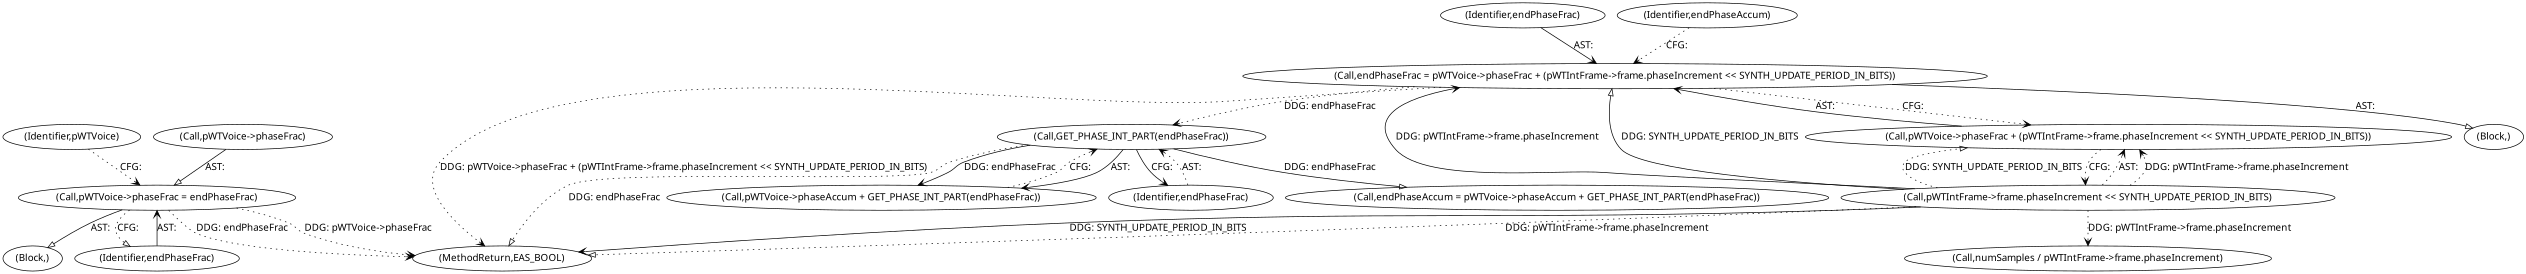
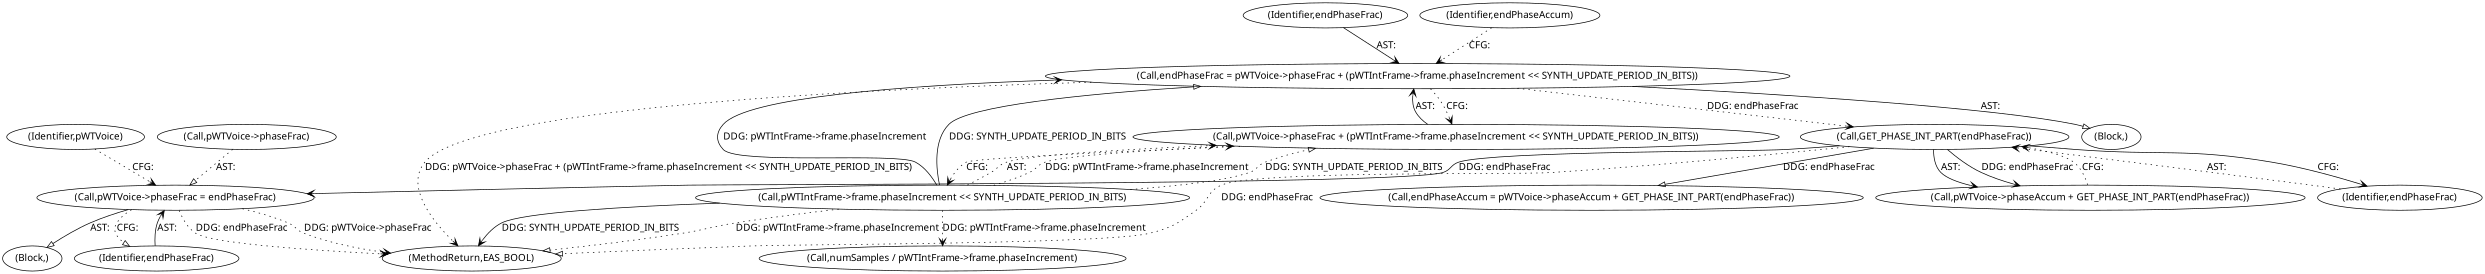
  digraph {
    fontname="Noto Sans"
    node [fontname="Noto Sans"]
    edge [arrowhead=vee fontname="Noto Sans" style=dotted]
    n1 [label="(Call,pWTVoice->phaseFrac = endPhaseFrac)"]
    n2 [label="(Block,)"]
    n3 [label="(Identifier,endPhaseFrac)"]
    n4 [label="(MethodReturn,EAS_BOOL)"]
    n5 [label="(Call,GET_PHASE_INT_PART(endPhaseFrac))"]
    n6 [label="(Call,endPhaseAccum = pWTVoice->phaseAccum + GET_PHASE_INT_PART(endPhaseFrac))"]
    n7 [label="(Call,pWTVoice->phaseAccum + GET_PHASE_INT_PART(endPhaseFrac))"]
    n8 [label="(Identifier,endPhaseFrac)"]
    n9 [label="(Call,endPhaseFrac = pWTVoice->phaseFrac + (pWTIntFrame->frame.phaseIncrement << SYNTH_UPDATE_PERIOD_IN_BITS))"]
    n10 [label="(Block,)"]
    n11 [label="(Call,pWTVoice->phaseFrac + (pWTIntFrame->frame.phaseIncrement << SYNTH_UPDATE_PERIOD_IN_BITS))"]
    n12 [label="(Call,pWTIntFrame->frame.phaseIncrement << SYNTH_UPDATE_PERIOD_IN_BITS)"]
    n13 [label="(Call,numSamples / pWTIntFrame->frame.phaseIncrement)"]
    n14 [label="(Identifier,pWTVoice)"]
    n15 [label="(Identifier,endPhaseFrac)"]
    n16 [label="(Identifier,endPhaseAccum)"]
    n17 [label="(Call,pWTVoice->phaseFrac)"]
    n1 -> n2 [arrowhead=onormal label="AST: " style=solid]
    n1 -> n3 [arrowhead=onormal label="CFG: "]
    n1 -> n4 [label="DDG: endPhaseFrac"]
    n1 -> n4 [label="DDG: pWTVoice->phaseFrac"]
    n3 -> n1 [label="AST: " style=solid]
+   n5 -> n1 [label="DDG: endPhaseFrac" style=solid]
    n5 -> n4 [arrowhead=onormal label="DDG: endPhaseFrac"]
    n5 -> n6 [arrowhead=onormal label="DDG: endPhaseFrac" style=solid]
    n5 -> n7 [label="AST: " style=solid]
    n5 -> n7 [label="DDG: endPhaseFrac" style=solid]
    n5 -> n8 [label="CFG: " style=solid]
    n7 -> n5 [label="CFG: "]
    n8 -> n5 [label="AST: "]
    n9 -> n4 [label="DDG: pWTVoice->phaseFrac + (pWTIntFrame->frame.phaseIncrement << SYNTH_UPDATE_PERIOD_IN_BITS)"]
    n9 -> n5 [label="DDG: endPhaseFrac"]
    n9 -> n10 [arrowhead=onormal label="AST: " style=solid]
    n9 -> n11 [label="CFG: "]
    n11 -> n9 [label="AST: " style=solid]
    n11 -> n12 [label="CFG: "]
    n12 -> n4 [arrowhead=onormal label="DDG: pWTIntFrame->frame.phaseIncrement"]
    n12 -> n4 [label="DDG: SYNTH_UPDATE_PERIOD_IN_BITS" style=solid]
    n12 -> n9 [label="DDG: pWTIntFrame->frame.phaseIncrement" style=solid]
    n12 -> n9 [arrowhead=onormal label="DDG: SYNTH_UPDATE_PERIOD_IN_BITS" style=solid]
    n12 -> n11 [label="AST: "]
    n12 -> n11 [label="DDG: pWTIntFrame->frame.phaseIncrement"]
    n12 -> n11 [arrowhead=onormal label="DDG: SYNTH_UPDATE_PERIOD_IN_BITS"]
    n12 -> n13 [label="DDG: pWTIntFrame->frame.phaseIncrement"]
    n14 -> n1 [label="CFG: "]
    n15 -> n9 [label="AST: " style=solid]
    n16 -> n9 [label="CFG: "]
-   n17 -> n1 [arrowhead=onormal label="AST: " style=solid]
+   n17 -> n1 [arrowhead=onormal label="AST: "]
  }
